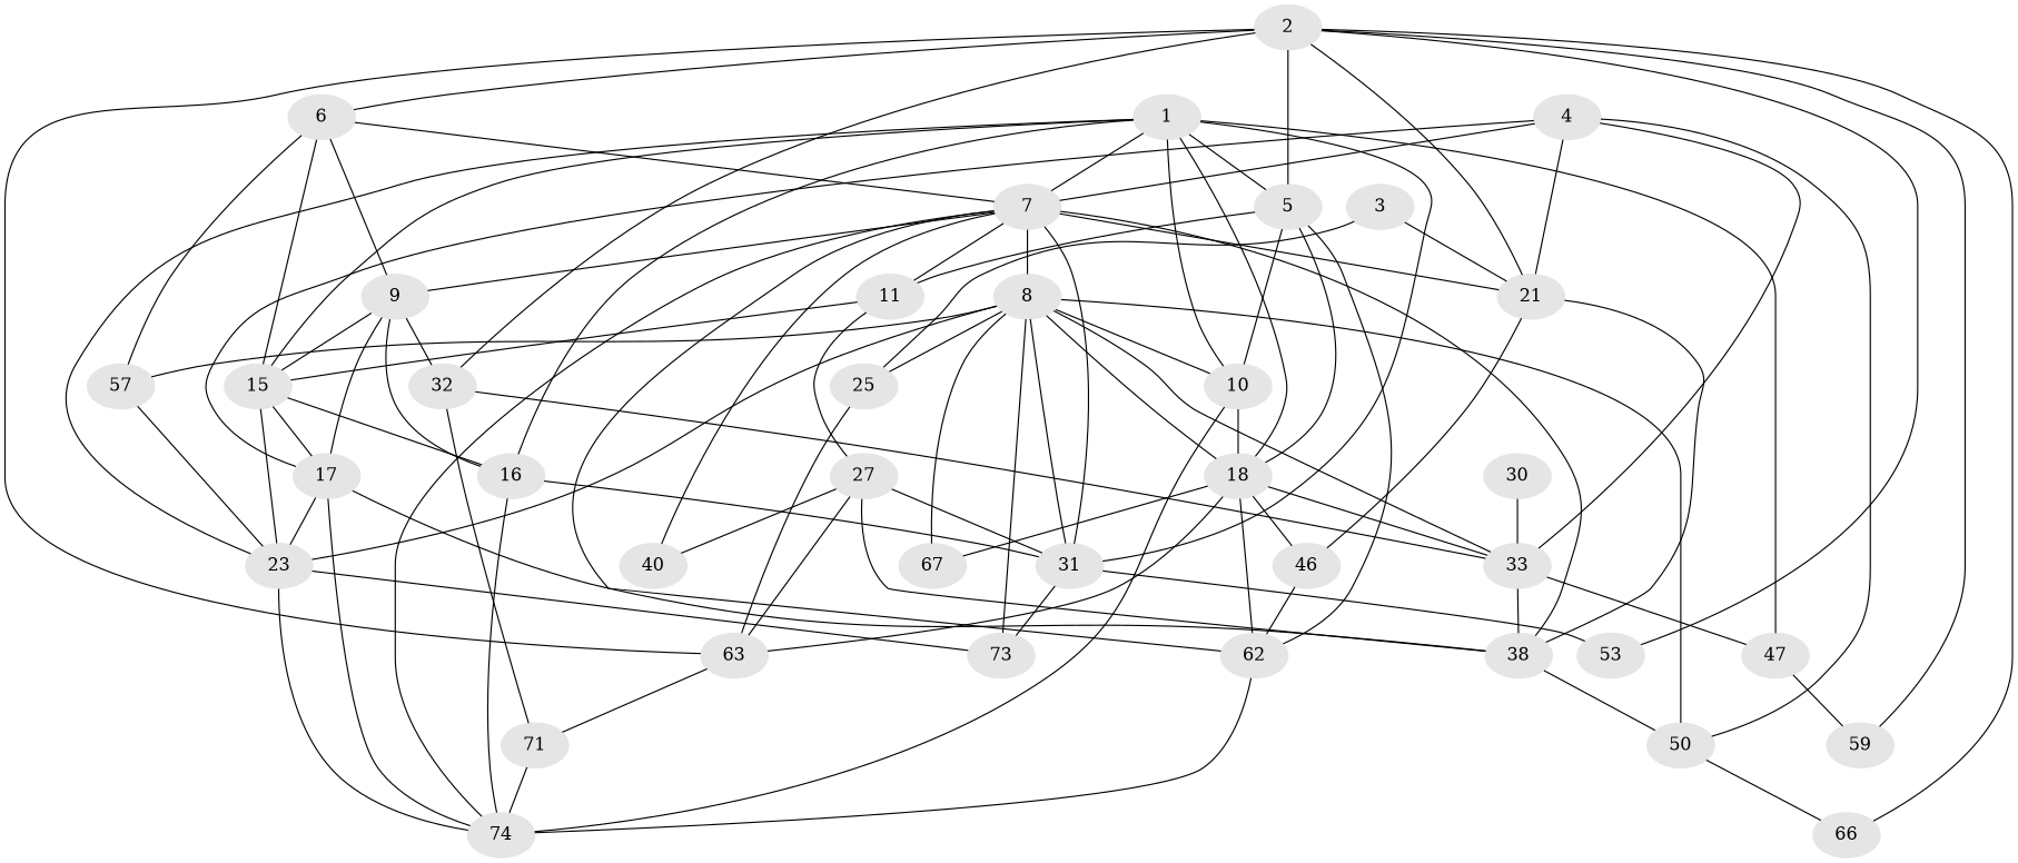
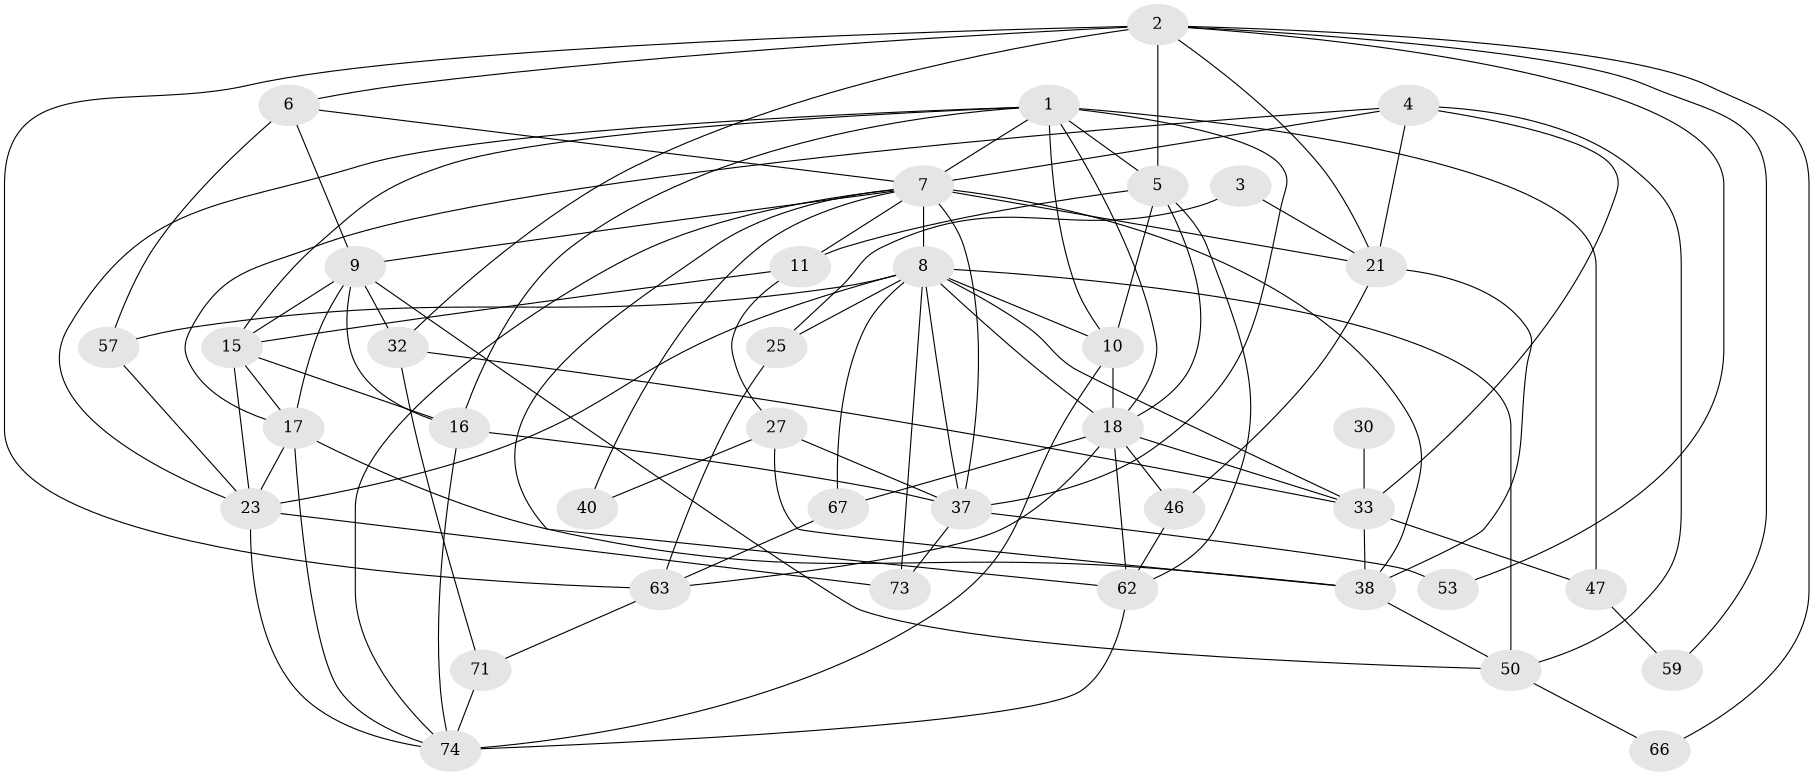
  graph {
    node [color=gray90 style=filled]
    1 [super="+64+20"]
    5 [super="+14"]
    7 [super="+13+75+34"]
    10 [super="+39"]
    15 [super="+60"]
    16 [super="+36"]
    18 [super="+52+54"]
    23 [super="+69"]
-   31 [super="+68"]
+   31 [super="+68" label=37]
    n10 [label=47]
    11
    62
    21 [super="+43+24"]
    9 [super="+41"]
    8 [super="+19"]
    38
    40
    74 [super="+77"]
    17 [super="+22"]
    63
    33 [super="+61+47"]
    67
    46
    73
    53
    59
    2 [super="+65+26"]
    6 [super="+72"]
    32
    66
    57
    71
    3
    25
    4 [super="+48"]
    50
    27 [super="+49"]
    30
    1 -- 5 [weight=2]
    1 -- 7 [weight=3]
    1 -- 10 [weight=2]
    1 -- 15
    1 -- 16
    1 -- 18
    1 -- 23
    1 -- 31
    1 -- n10 [weight=2]
    5 -- 10
    5 -- 18
    5 -- 11
    5 -- 62
    7 -- 31
    7 -- 11 [weight=2]
    7 -- 62
    7 -- 21
    7 -- 9 [weight=2]
    7 -- 8
    7 -- 38
    7 -- 40
    7 -- 74
    10 -- 18
    10 -- 74 [weight=2]
    15 -- 16
    15 -- 23
    15 -- 17
    16 -- 31
    16 -- 74
    18 -- 62
    18 -- 63
    18 -- 33
    18 -- 67
    18 -- 46
    23 -- 74
    23 -- 73
    31 -- 73
    31 -- 53
    n10 -- 59
    11 -- 15
    11 -- 27
    62 -- 74
    21 -- 38
    21 -- 46
    9 -- 15
    9 -- 16 [weight=2]
    9 -- 17
    9 -- 32
+   9 -- 50
    8 -- 10
    8 -- 18
    8 -- 23
    8 -- 31
    8 -- 33
    8 -- 67
    8 -- 73
    8 -- 57
    8 -- 25
    8 -- 50
    38 -- 50
    17 -- 23
    17 -- 38
    17 -- 74 [weight=2]
    63 -- 71
    33 -- n10
    33 -- 38
    46 -- 62
    2 -- 5
    2 -- 21
    2 -- 63
    2 -- 53
    2 -- 59
    2 -- 6 [weight=2]
    2 -- 32
    2 -- 66
    6 -- 7
-   6 -- 15 [weight=2]
    6 -- 9
    6 -- 57
    32 -- 33
    32 -- 71
    57 -- 23
    71 -- 74 [weight=2]
    3 -- 21
    3 -- 25
    25 -- 63
    4 -- 7 [weight=2]
    4 -- 21
    4 -- 17
    4 -- 33
    4 -- 50
    50 -- 66
    27 -- 31
    27 -- 38
    27 -- 40
-   27 -- 63
+   67 -- 63
    30 -- 33
  }
